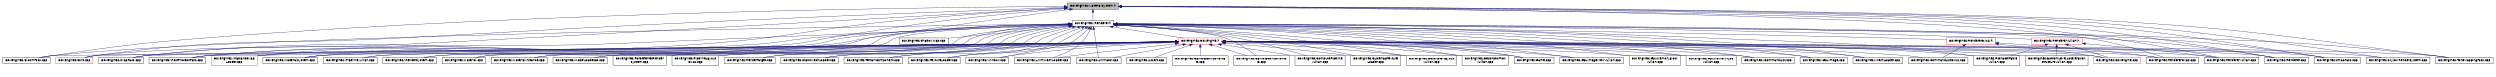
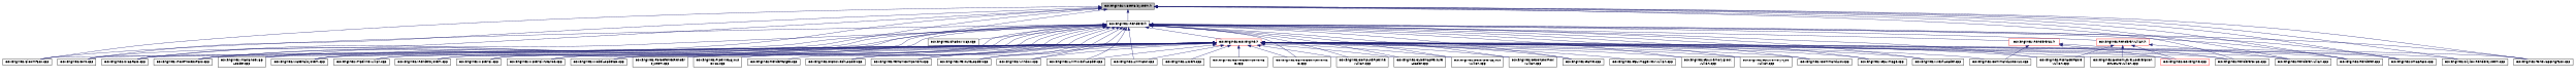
  digraph {
    fontname="DejaVu Sans"
    node [color=black fillcolor=white fontname="DejaVu Sans" fontsize=10 shape=record style=filled]
    edge [color=midnightblue dir=back fontname="DejaVu Sans" fontsize=10 labelfontname=Helvetica labelfontsize=10 style=solid]
    n1 [fillcolor=grey75 fontcolor=black height=0.2 label="OSKengine2/MaterialSystem.h" width=0.4]
    n2 [height=0.2 label="OSKengine2/BloomPass.cpp" width=0.4]
-   n3 [color=red height=0.2 label="OSKengine2/Font.cpp" width=0.4]
+   n3 [height=0.2 label="OSKengine2/Font.cpp" width=0.4]
    n4 [height=0.2 label="OSKengine2/FxaaPass.cpp" width=0.4]
    n5 [height=0.2 label="OSKengine2/IPostProcessPass.cpp" width=0.4]
    n6 [height=0.2 label="OSKengine2/IRenderer.h" width=0.4]
-   n7 [color=red height=0.2 label="OSKengine2/IrradianceMap\lLoader.cpp" width=0.4]
+   n7 [height=0.2 label="OSKengine2/IrradianceMap\lLoader.cpp" width=0.4]
    n8 [height=0.2 label="OSKengine2/MaterialSystem.cpp" width=0.4]
    n9 [height=0.2 label="OSKengine2/Renderer.cpp" width=0.4]
    n10 [height=0.2 label="OSKengine2/RendererDx52.cpp" width=0.4]
    n11 [height=0.2 label="OSKengine2/RendererVulkan.cpp" width=0.4]
    n12 [height=0.2 label="OSKengine2/SkyboxRenderSystem.cpp" width=0.4]
    n13 [height=0.2 label="OSKengine2/SmaaPass.cpp" width=0.4]
    n14 [height=0.2 label="OSKengine2/ToneMappingPass.cpp" width=0.4]
    n15 [height=0.2 label="OSKengine2/AnimMeshLoader.cpp" width=0.4]
    n16 [height=0.2 label="OSKengine2/Animator.cpp" width=0.4]
    n17 [height=0.2 label="OSKengine2/CameraComponent2\lD.cpp" width=0.4]
    n18 [height=0.2 label="OSKengine2/ComputePipeline\lVulkan.cpp" width=0.4]
    n19 [height=0.2 label="OSKengine2/CubemapTexture\lLoader.cpp" width=0.4]
    n20 [height=0.2 label="OSKengine2/DescriptorLayout\lVulkan.cpp" width=0.4]
    n21 [height=0.2 label="OSKengine2/DescriptorPool\lVulkan.cpp" width=0.4]
    n22 [height=0.2 label="OSKengine2/Game.cpp" width=0.4]
    n23 [height=0.2 label="OSKengine2/GpuImageViewVulkan.cpp" width=0.4]
    n24 [height=0.2 label="OSKengine2/GpuMemoryBlock\lVulkan.cpp" width=0.4]
    n25 [height=0.2 label="OSKengine2/GpuMemoryType\lVulkan.cpp" width=0.4]
    n26 [height=0.2 label="OSKengine2/ICommandList.cpp" width=0.4]
    n27 [height=0.2 label="OSKengine2/IGpuImage.cpp" width=0.4]
    n28 [height=0.2 label="OSKengine2/IMeshLoader.cpp" width=0.4]
    n29 [height=0.2 label="OSKengine2/IPipelineVulkan.cpp" width=0.4]
    n30 [height=0.2 label="OSKengine2/IRenderSystem.cpp" width=0.4]
    n31 [height=0.2 label="OSKengine2/Material.cpp" width=0.4]
    n32 [height=0.2 label="OSKengine2/MaterialInstance.cpp" width=0.4]
    n33 [height=0.2 label="OSKengine2/ModelLoader3D.cpp" width=0.4]
    n34 [color=red height=0.2 label="OSKengine2/OSKengine.h" width=0.4]
    n35 [height=0.2 label="OSKengine2/PbrDeferredRender\lSystem.cpp" width=0.4]
    n36 [height=0.2 label="OSKengine2/PipelineLayout\lDx12.cpp" width=0.4]
    n37 [height=0.2 label="OSKengine2/RenderTarget.cpp" width=0.4]
    n38 [height=0.2 label="OSKengine2/RtShaderTable\lVulkan.cpp" width=0.4]
    n39 [height=0.2 label="OSKengine2/ShadowMap.cpp" width=0.4]
    n40 [height=0.2 label="OSKengine2/StaticMeshLoader.cpp" width=0.4]
    n41 [height=0.2 label="OSKengine2/TerrainComponent.cpp" width=0.4]
    n42 [height=0.2 label="OSKengine2/TextureLoader.cpp" width=0.4]
    n43 [height=0.2 label="OSKengine2/Window.cpp" width=0.4]
-   n44 [color=red height=0.2 label="OSKengine2/RendererDx12.h" width=0.4]
+   n44 [color=red height=0.2 label="OSKengine2/IRenderer12.h" width=0.4]
    n45 [color=red height=0.2 label="OSKengine2/RendererVulkan.h" width=0.4]
    n46 [color=red height=0.2 label="OSKengine2/OSKengine.cpp" width=0.4]
    n47 [height=0.2 label="OSKengine2/Assert.cpp" width=0.4]
    n48 [height=0.2 label="OSKengine2/BottomLevelAcceleration\lStructureVulkan.cpp" width=0.4]
    n49 [height=0.2 label="OSKengine2/CameraComponent3\lD.cpp" width=0.4]
    n50 [height=0.2 label="OSKengine2/CommandListDx12.cpp" width=0.4]
    n1 -> n2
    n1 -> n3
    n1 -> n4
    n1 -> n5
    n1 -> n6
    n1 -> n7
    n1 -> n8
    n1 -> n9
    n1 -> n10
    n1 -> n11
    n1 -> n12
    n1 -> n13
    n1 -> n14
    n6 -> n2
    n6 -> n3
    n6 -> n4
    n6 -> n5
    n6 -> n7
    n6 -> n8
    n6 -> n9
    n6 -> n13
    n6 -> n14
    n6 -> n15
    n6 -> n16
    n6 -> n17
    n6 -> n18
    n6 -> n19
    n6 -> n20
    n6 -> n21
    n6 -> n22
-   n6 -> n23
    n6 -> n24
    n6 -> n25
    n6 -> n26
    n6 -> n27
    n6 -> n28
    n6 -> n29
    n6 -> n30
    n6 -> n31
    n6 -> n32
    n6 -> n33
    n6 -> n34
    n6 -> n35
    n6 -> n36
    n6 -> n37
    n6 -> n38
    n6 -> n39
    n6 -> n40
    n6 -> n41
    n6 -> n42
    n6 -> n43
    n6 -> n44
    n6 -> n45
    n34 -> n2
    n34 -> n3
    n34 -> n4
    n34 -> n5
    n34 -> n7
    n34 -> n8
    n34 -> n9
    n34 -> n10
    n34 -> n11
    n34 -> n12
    n34 -> n13
    n34 -> n14
    n34 -> n15
    n34 -> n16
    n34 -> n17
    n34 -> n18
    n34 -> n19
    n34 -> n20
    n34 -> n21
    n34 -> n22
    n34 -> n23
    n34 -> n24
    n34 -> n25
    n34 -> n26
    n34 -> n27
    n34 -> n28
    n34 -> n29
    n34 -> n30
    n34 -> n31
    n34 -> n32
    n34 -> n33
    n34 -> n35
    n34 -> n36
-   n34 -> n37
    n34 -> n38
    n34 -> n40
    n34 -> n41
    n34 -> n42
    n34 -> n43
    n34 -> n46
    n34 -> n47
    n34 -> n48
    n34 -> n49
    n34 -> n50
    n44 -> n10
    n44 -> n46
    n44 -> n50
    n45 -> n11
    n45 -> n38
    n45 -> n46
    n45 -> n48
  }
